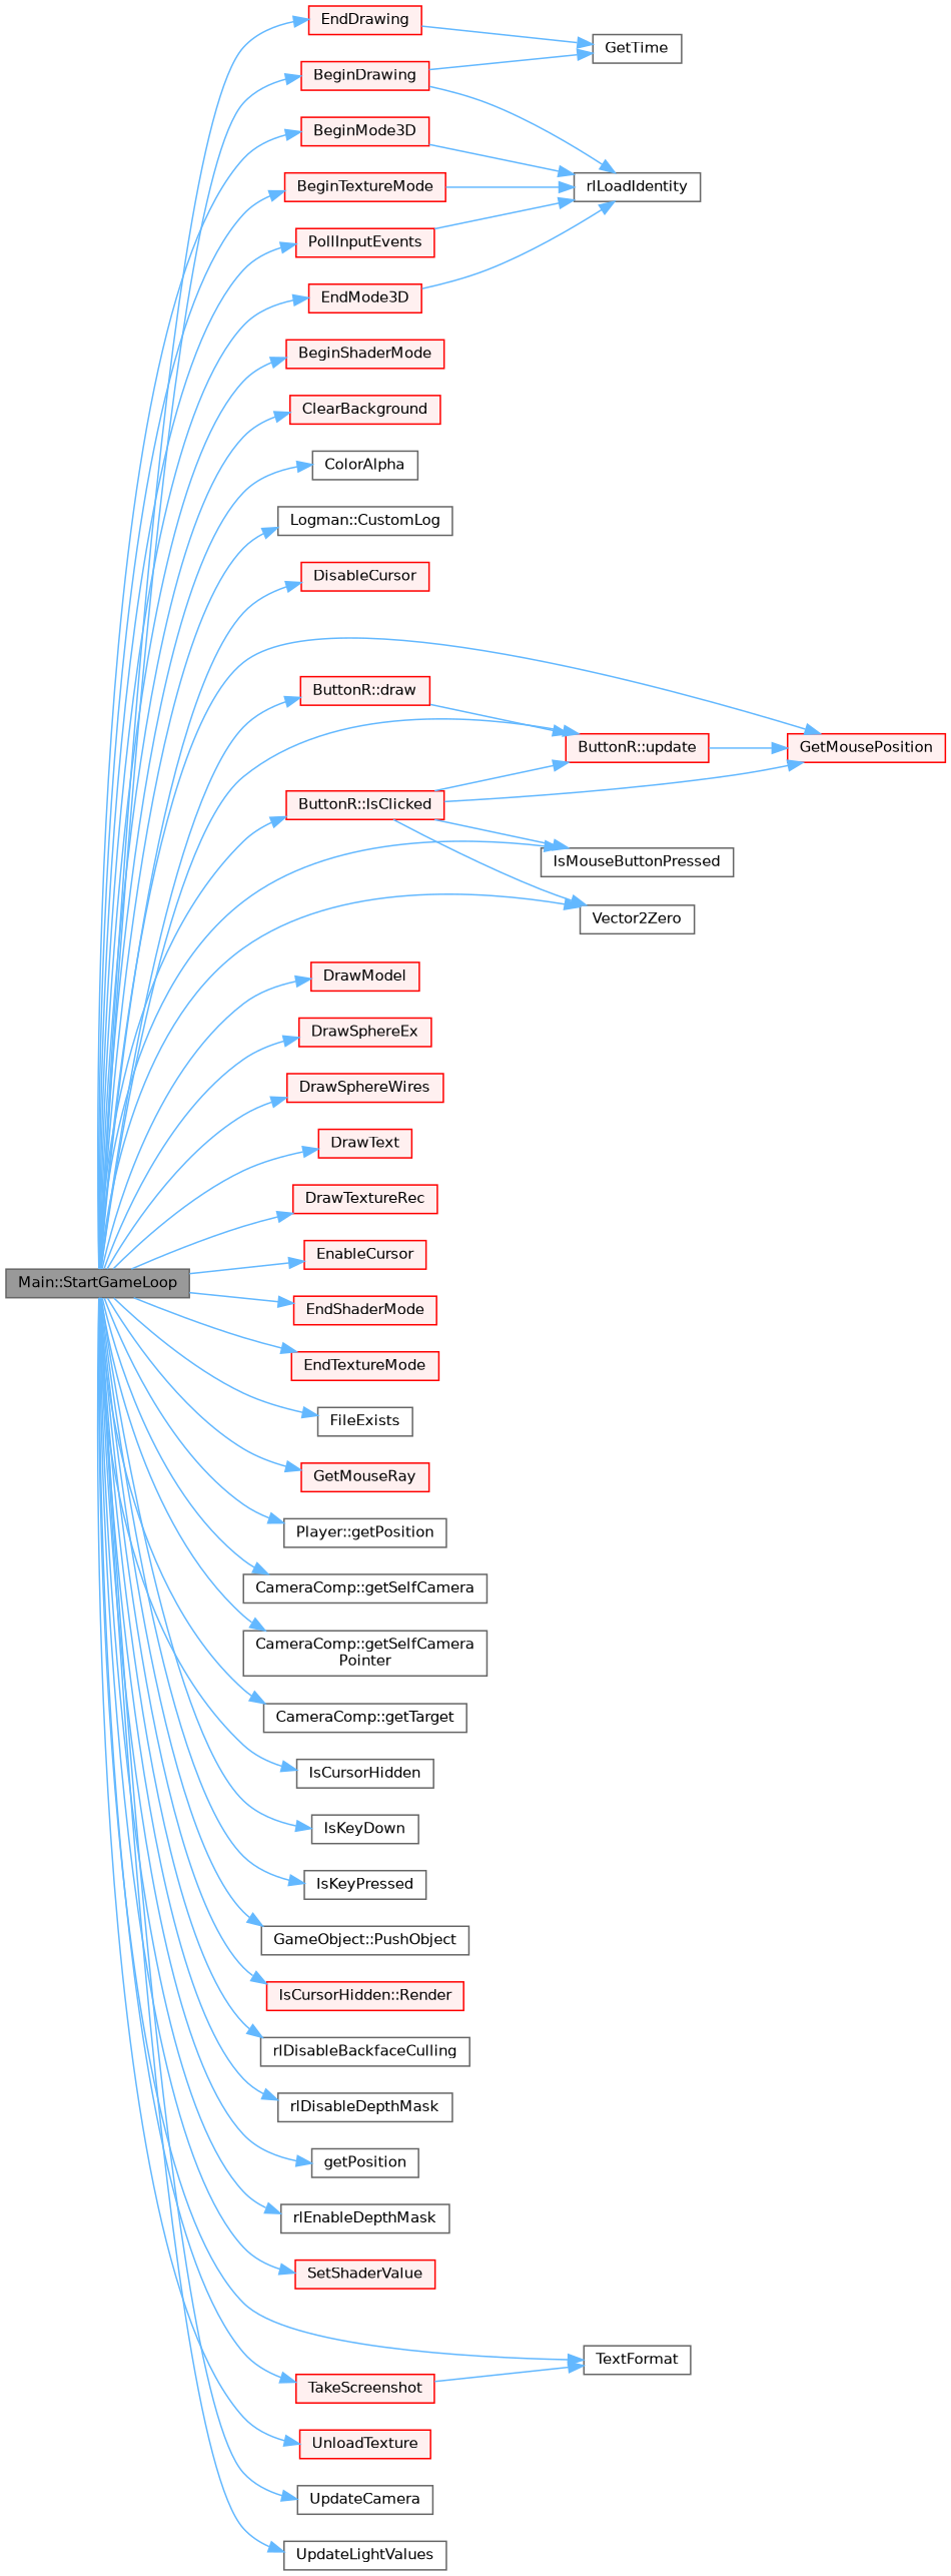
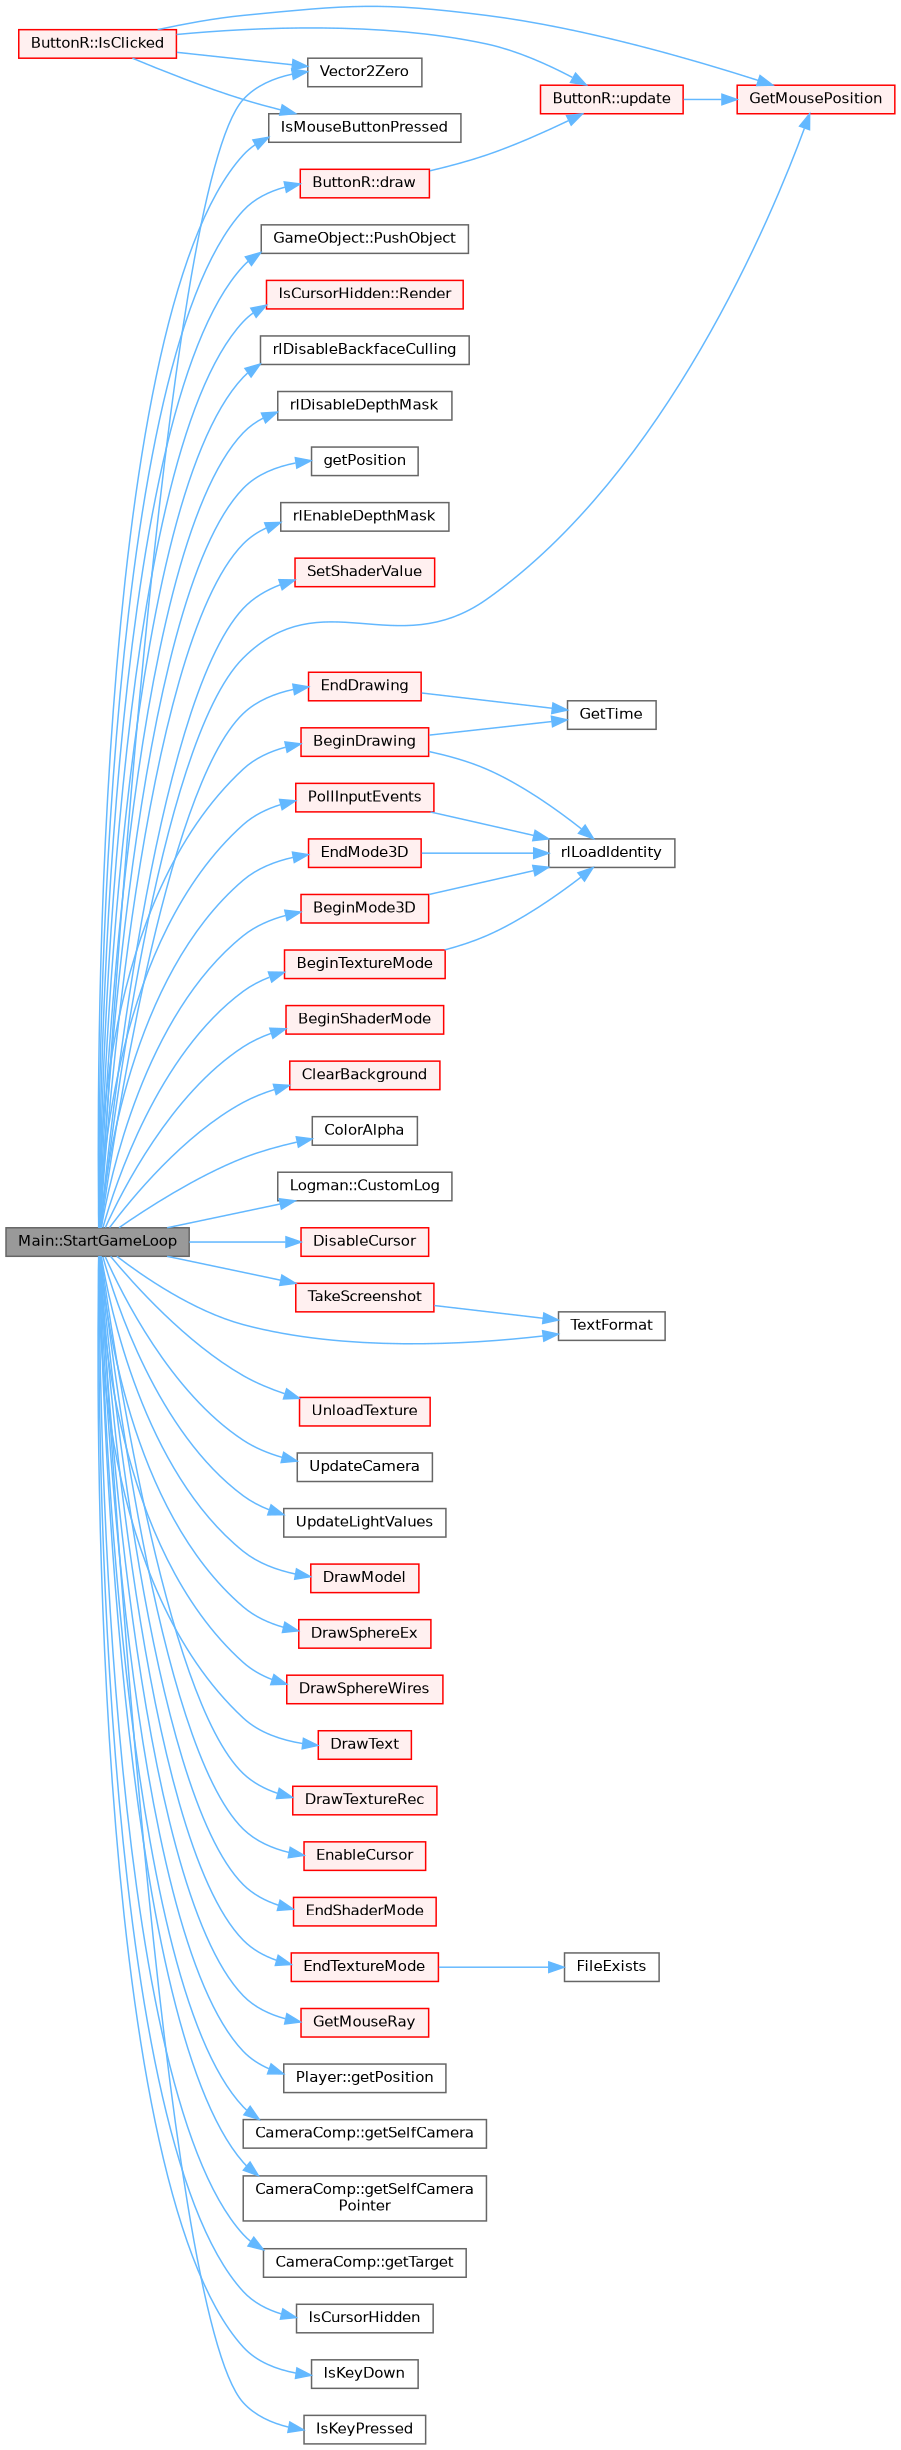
  digraph {
    rankdir=LR
    node [color=red fillcolor="#FFF0F0" fontname=Helvetica fontsize=10 shape=box style=filled]
    edge [color=steelblue1 fontname=Helvetica fontsize=10 labelfontname=Helvetica labelfontsize=10 style=solid]
    n1 [color=gray40 fillcolor=grey60 fontcolor=black height=0.2 label="Main::StartGameLoop" width=0.4]
    n2 [height=0.2 label=BeginDrawing width=0.4]
    n3 [height=0.2 label=BeginMode3D width=0.4]
    n4 [height=0.2 label=BeginShaderMode width=0.4]
    n5 [height=0.2 label=BeginTextureMode width=0.4]
    n6 [height=0.2 label=ClearBackground width=0.4]
    n7 [color=grey40 fillcolor=white height=0.2 label=ColorAlpha width=0.4]
    n8 [color=grey40 fillcolor=white height=0.2 label="Logman::CustomLog" width=0.4]
    n9 [height=0.2 label=DisableCursor width=0.4]
    n10 [height=0.2 label="ButtonR::draw" width=0.4]
    n11 [height=0.2 label="ButtonR::update" width=0.4]
    n12 [height=0.2 label=GetMousePosition width=0.4]
    n13 [height=0.2 label=DrawModel width=0.4]
    n14 [height=0.2 label=DrawSphereEx width=0.4]
    n15 [height=0.2 label=DrawSphereWires width=0.4]
    n16 [height=0.2 label=DrawText width=0.4]
    n17 [height=0.2 label=DrawTextureRec width=0.4]
    n18 [height=0.2 label=EnableCursor width=0.4]
    n19 [height=0.2 label=EndDrawing width=0.4]
    n20 [height=0.2 label=PollInputEvents width=0.4]
    n21 [height=0.2 label=EndMode3D width=0.4]
    n22 [height=0.2 label=EndShaderMode width=0.4]
    n23 [height=0.2 label=EndTextureMode width=0.4]
    n24 [color=grey40 fillcolor=white height=0.2 label=FileExists width=0.4]
    n25 [height=0.2 label=GetMouseRay width=0.4]
    n26 [color=grey40 fillcolor=white height=0.2 label="Player::getPosition" width=0.4]
    n27 [color=grey40 fillcolor=white height=0.2 label="CameraComp::getSelfCamera" width=0.4]
    n28 [color=grey40 fillcolor=white height=0.2 label="CameraComp::getSelfCamera\lPointer" width=0.4]
    n29 [color=grey40 fillcolor=white height=0.2 label="CameraComp::getTarget" width=0.4]
    n30 [height=0.2 label="ButtonR::IsClicked" width=0.4]
    n31 [color=grey40 fillcolor=white height=0.2 label=IsMouseButtonPressed width=0.4]
    n32 [color=grey40 fillcolor=white height=0.2 label=Vector2Zero width=0.4]
    n33 [color=grey40 fillcolor=white height=0.2 label=IsCursorHidden width=0.4]
    n34 [color=grey40 fillcolor=white height=0.2 label=IsKeyDown width=0.4]
    n35 [color=grey40 fillcolor=white height=0.2 label=IsKeyPressed width=0.4]
    n36 [color=grey40 fillcolor=white height=0.2 label="GameObject::PushObject" width=0.4]
    n37 [height=0.2 label="IsCursorHidden::Render" width=0.4]
    n38 [color=grey40 fillcolor=white height=0.2 label=rlDisableBackfaceCulling width=0.4]
    n39 [color=grey40 fillcolor=white height=0.2 label=rlDisableDepthMask width=0.4]
    n40 [color=grey40 fillcolor=white height=0.2 label=getPosition width=0.4]
    n41 [color=grey40 fillcolor=white height=0.2 label=rlEnableDepthMask width=0.4]
    n42 [height=0.2 label=SetShaderValue width=0.4]
    n43 [height=0.2 label=TakeScreenshot width=0.4]
    n44 [color=grey40 fillcolor=white height=0.2 label=TextFormat width=0.4]
    n45 [height=0.2 label=UnloadTexture width=0.4]
    n46 [color=grey40 fillcolor=white height=0.2 label=UpdateCamera width=0.4]
    n47 [color=grey40 fillcolor=white height=0.2 label=UpdateLightValues width=0.4]
    n48 [color=grey40 fillcolor=white height=0.2 label=GetTime width=0.4]
    n49 [color=grey40 fillcolor=white height=0.2 label=rlLoadIdentity width=0.4]
    n1 -> n2
    n1 -> n3
    n1 -> n4
    n1 -> n5
    n1 -> n6
    n1 -> n7
    n1 -> n8
    n1 -> n9
    n1 -> n10
-   n1 -> n11
    n1 -> n12
    n1 -> n13
    n1 -> n14
    n1 -> n15
    n1 -> n16
    n1 -> n17
    n1 -> n18
    n1 -> n19
    n1 -> n20
    n1 -> n21
    n1 -> n22
    n1 -> n23
-   n1 -> n24
+   n23 -> n24
    n1 -> n25
    n1 -> n26
    n1 -> n27
    n1 -> n28
    n1 -> n29
-   n1 -> n30
    n1 -> n31
    n1 -> n32
    n1 -> n33
    n1 -> n34
    n1 -> n35
    n1 -> n36
    n1 -> n37
    n1 -> n38
    n1 -> n39
    n1 -> n40
    n1 -> n41
    n1 -> n42
    n1 -> n43
    n1 -> n44
    n1 -> n45
    n1 -> n46
    n1 -> n47
    n2 -> n48
    n2 -> n49
    n3 -> n49
    n5 -> n49
    n10 -> n11
    n11 -> n12
    n19 -> n48
    n20 -> n49
    n21 -> n49
    n30 -> n11
    n30 -> n12
    n30 -> n31
    n30 -> n32
    n43 -> n44
  }
